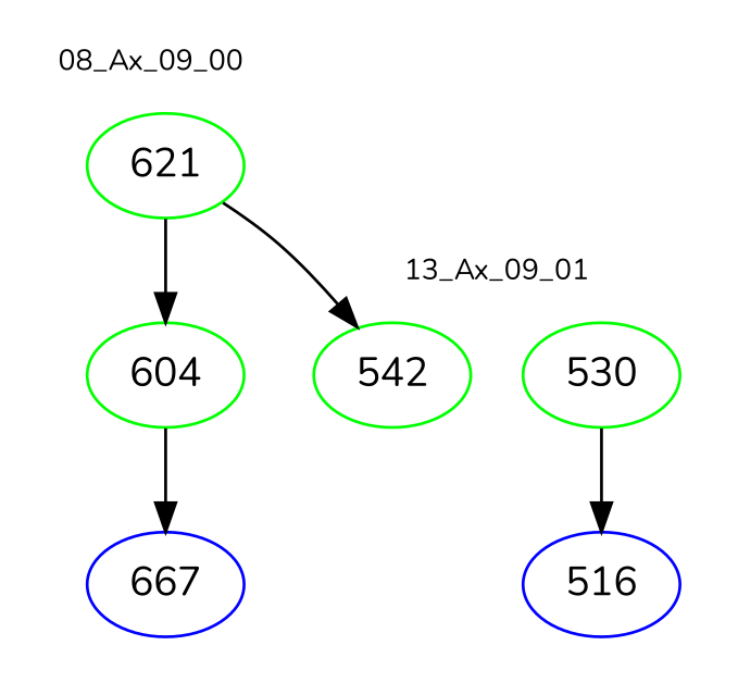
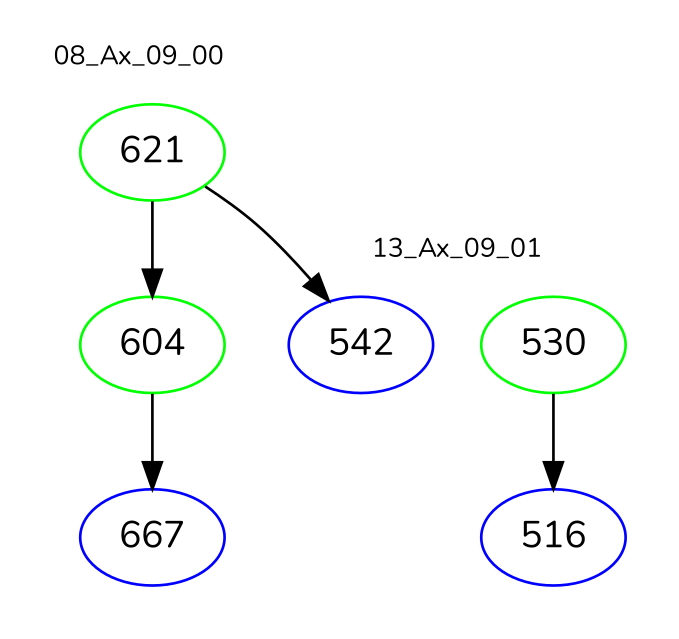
  digraph {
    fontname=Nunito
    node [color=green fontname=Nunito]
    edge [color=black fontname=Nunito]
    n1 [label=621]
    n2 [label=604]
    n3 [color=blue label=667]
    n4 [label=530]
    n5 [color=blue label=516]
-   n6 [label=542]
+   n6 [color=blue label=542]
    subgraph cluster_1 {
      color=white
      fontsize=10
      label="08_Ax_09_00"
      n1
      n2
      n3
    }
    subgraph cluster_2 {
      color=white
      fontsize=10
      label="13_Ax_09_01"
      n4
      n5
      n6
    }
    n1 -> n2
    n1 -> n6
    n2 -> n3
    n4 -> n5
  }
